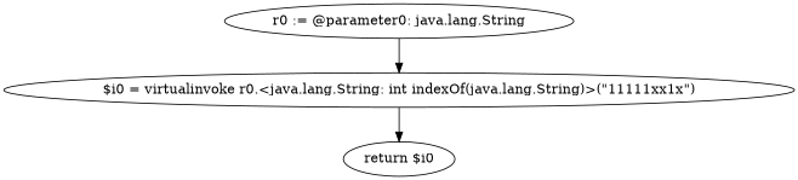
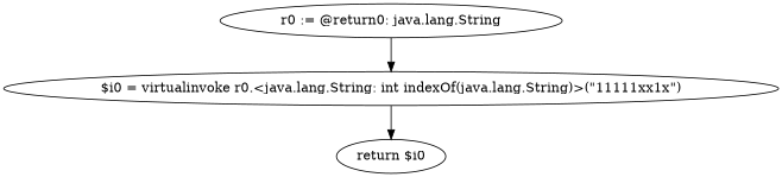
  digraph {
-   "r0 := @parameter0: java.lang.String"
+   "r0 := @parameter0: java.lang.String" [label="r0 := @return0: java.lang.String"]
    "$i0 = virtualinvoke r0.<java.lang.String: int indexOf(java.lang.String)>(\"11111xx1x\")"
    "return $i0"
    "r0 := @parameter0: java.lang.String" -> "$i0 = virtualinvoke r0.<java.lang.String: int indexOf(java.lang.String)>(\"11111xx1x\")"
    "$i0 = virtualinvoke r0.<java.lang.String: int indexOf(java.lang.String)>(\"11111xx1x\")" -> "return $i0"
  }
